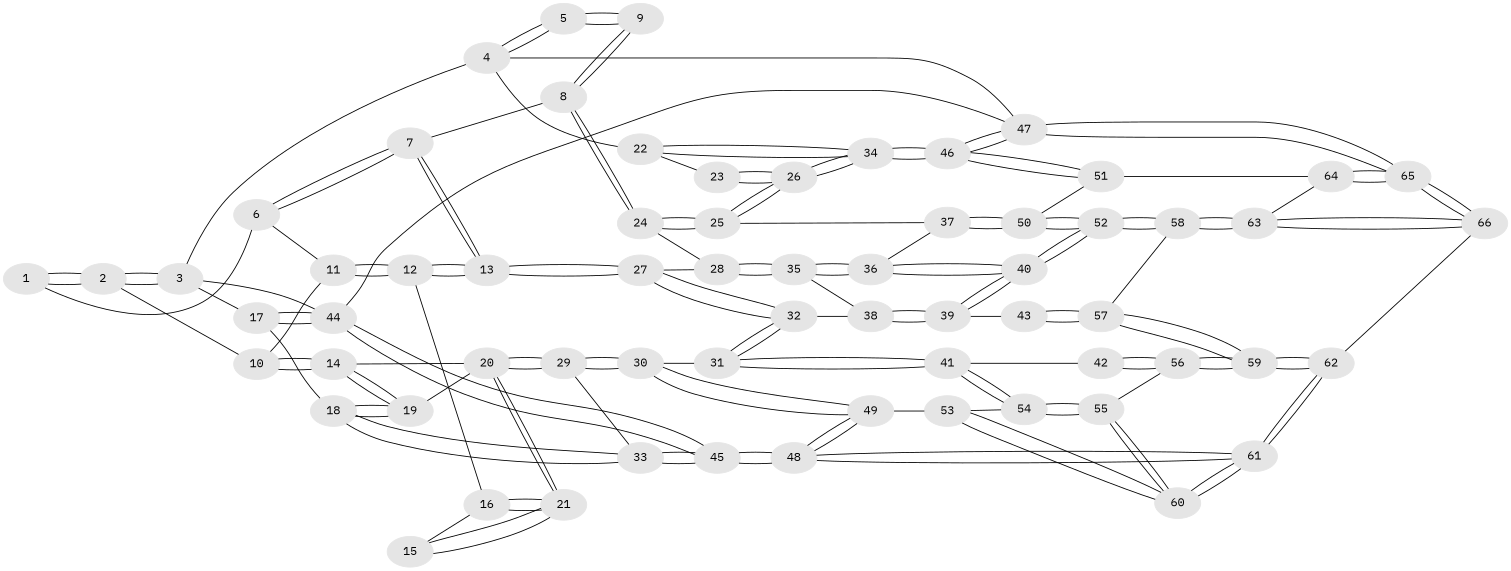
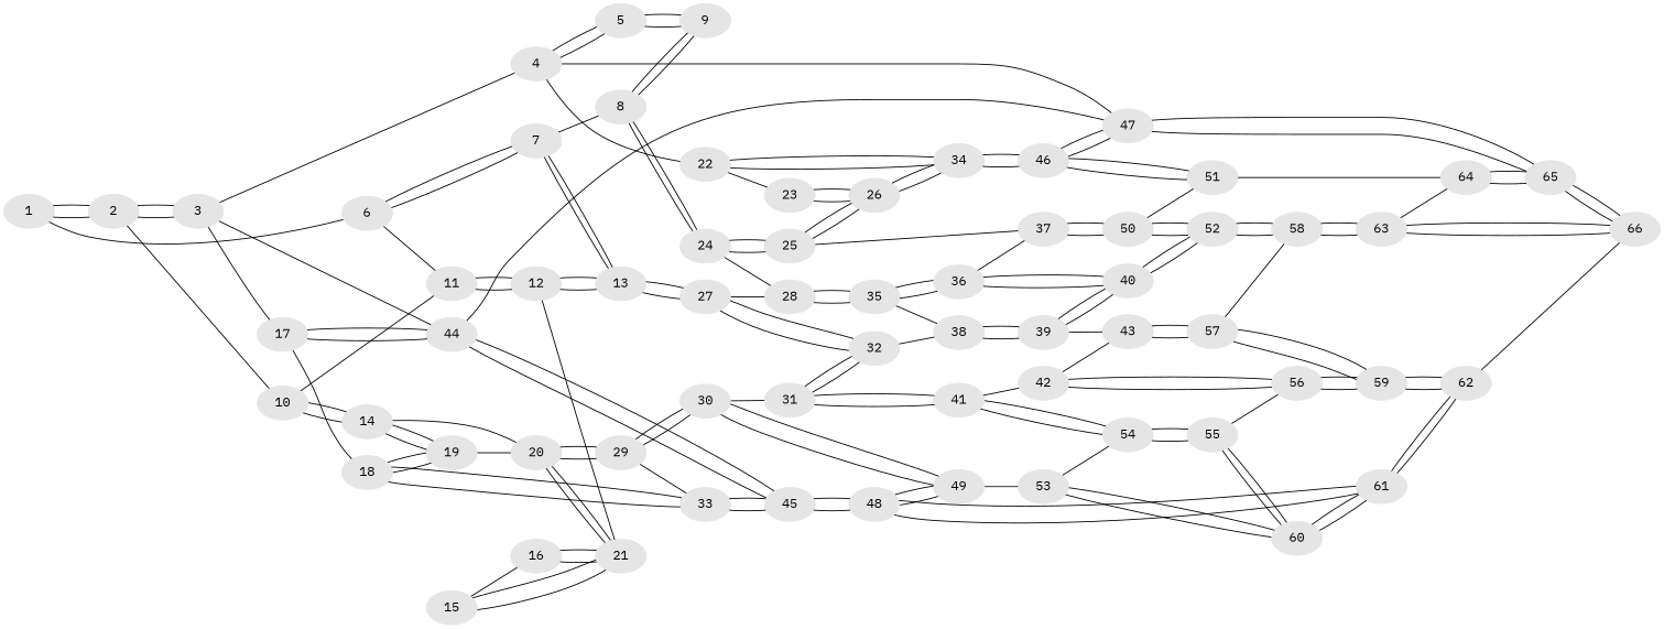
  graph {
    fontname="IBM Plex Mono"
    rankdir=LR
    node [color=gray90 fontname="IBM Plex Mono" style=filled]
    edge [fontname="IBM Plex Mono"]
    1
    2
    6
    3
    10
    7
    11
    4
    17
    44
    14
    5
    22
    47
    18
    45
    9
    23
    34
    65
    8
    13
    12
    24
    27
    25
    28
    19
    20
    16
    21
    32
    15
    33
    29
    30
    26
    46
    37
    35
    50
    38
    36
    31
    49
    41
    53
    42
    54
    39
    48
    51
    40
    52
    43
    57
    58
    56
    55
    59
    61
    64
    66
    62
    60
    63
    1 -- 2
    1 -- 2
    1 -- 6
    2 -- 3
    2 -- 3
    2 -- 10
    6 -- 7
    6 -- 7
    6 -- 11
    3 -- 4
    3 -- 17
    3 -- 44
    10 -- 11
    10 -- 14
    10 -- 14
    7 -- 8
    7 -- 13
    7 -- 13
    11 -- 12
    11 -- 12
    4 -- 5
    4 -- 5
    4 -- 22
    4 -- 47
    17 -- 44
    17 -- 44
    17 -- 18
    44 -- 47
    44 -- 45
    44 -- 45
    14 -- 19
    14 -- 19
    14 -- 20
    5 -- 9
    5 -- 9
    22 -- 23
    22 -- 34
    22 -- 34
    47 -- 65
    47 -- 65
    18 -- 19
    18 -- 19
    18 -- 33
    18 -- 33
    45 -- 48
    45 -- 48
    23 -- 26
    23 -- 26
    34 -- 46
    34 -- 46
    65 -- 66
    65 -- 66
    8 -- 9
    8 -- 9
    8 -- 24
    8 -- 24
    13 -- 27
    13 -- 27
    12 -- 13
    12 -- 13
-   12 -- 16
+   12 -- 21
    24 -- 25
    24 -- 25
    24 -- 28
    27 -- 28
    27 -- 32
    27 -- 32
    25 -- 26
    25 -- 26
    25 -- 37
    28 -- 35
    28 -- 35
    19 -- 20
    20 -- 21
    20 -- 21
    20 -- 29
    20 -- 29
    16 -- 21
    16 -- 21
    32 -- 38
    15 -- 16
    15 -- 21
    15 -- 21
    33 -- 45
    33 -- 45
    29 -- 33
    29 -- 30
    29 -- 30
    30 -- 31
    30 -- 49
    30 -- 49
    26 -- 34
    26 -- 34
    46 -- 47
    46 -- 47
    46 -- 51
    46 -- 51
    37 -- 50
    37 -- 50
    35 -- 38
    35 -- 36
    35 -- 36
    50 -- 51
    50 -- 52
    50 -- 52
    38 -- 39
    38 -- 39
    36 -- 37
    36 -- 40
    36 -- 40
    31 -- 32
    31 -- 32
    31 -- 41
    31 -- 41
    49 -- 53
    41 -- 42
    41 -- 54
    41 -- 54
    53 -- 54
    53 -- 60
    53 -- 60
+   42 -- 43
    42 -- 56
    42 -- 56
    54 -- 55
    54 -- 55
    39 -- 40
    39 -- 40
    39 -- 43
    48 -- 49
    48 -- 49
    48 -- 61
    48 -- 61
    51 -- 64
    40 -- 52
    40 -- 52
    52 -- 58
    52 -- 58
    43 -- 57
    43 -- 57
    57 -- 58
    57 -- 59
    57 -- 59
    58 -- 63
    58 -- 63
    56 -- 59
    56 -- 59
    55 -- 56
    55 -- 60
    55 -- 60
    59 -- 62
    59 -- 62
    61 -- 62
    61 -- 62
    64 -- 65
    64 -- 65
    62 -- 66
    60 -- 61
    60 -- 61
    63 -- 64
    63 -- 66
    63 -- 66
  }
